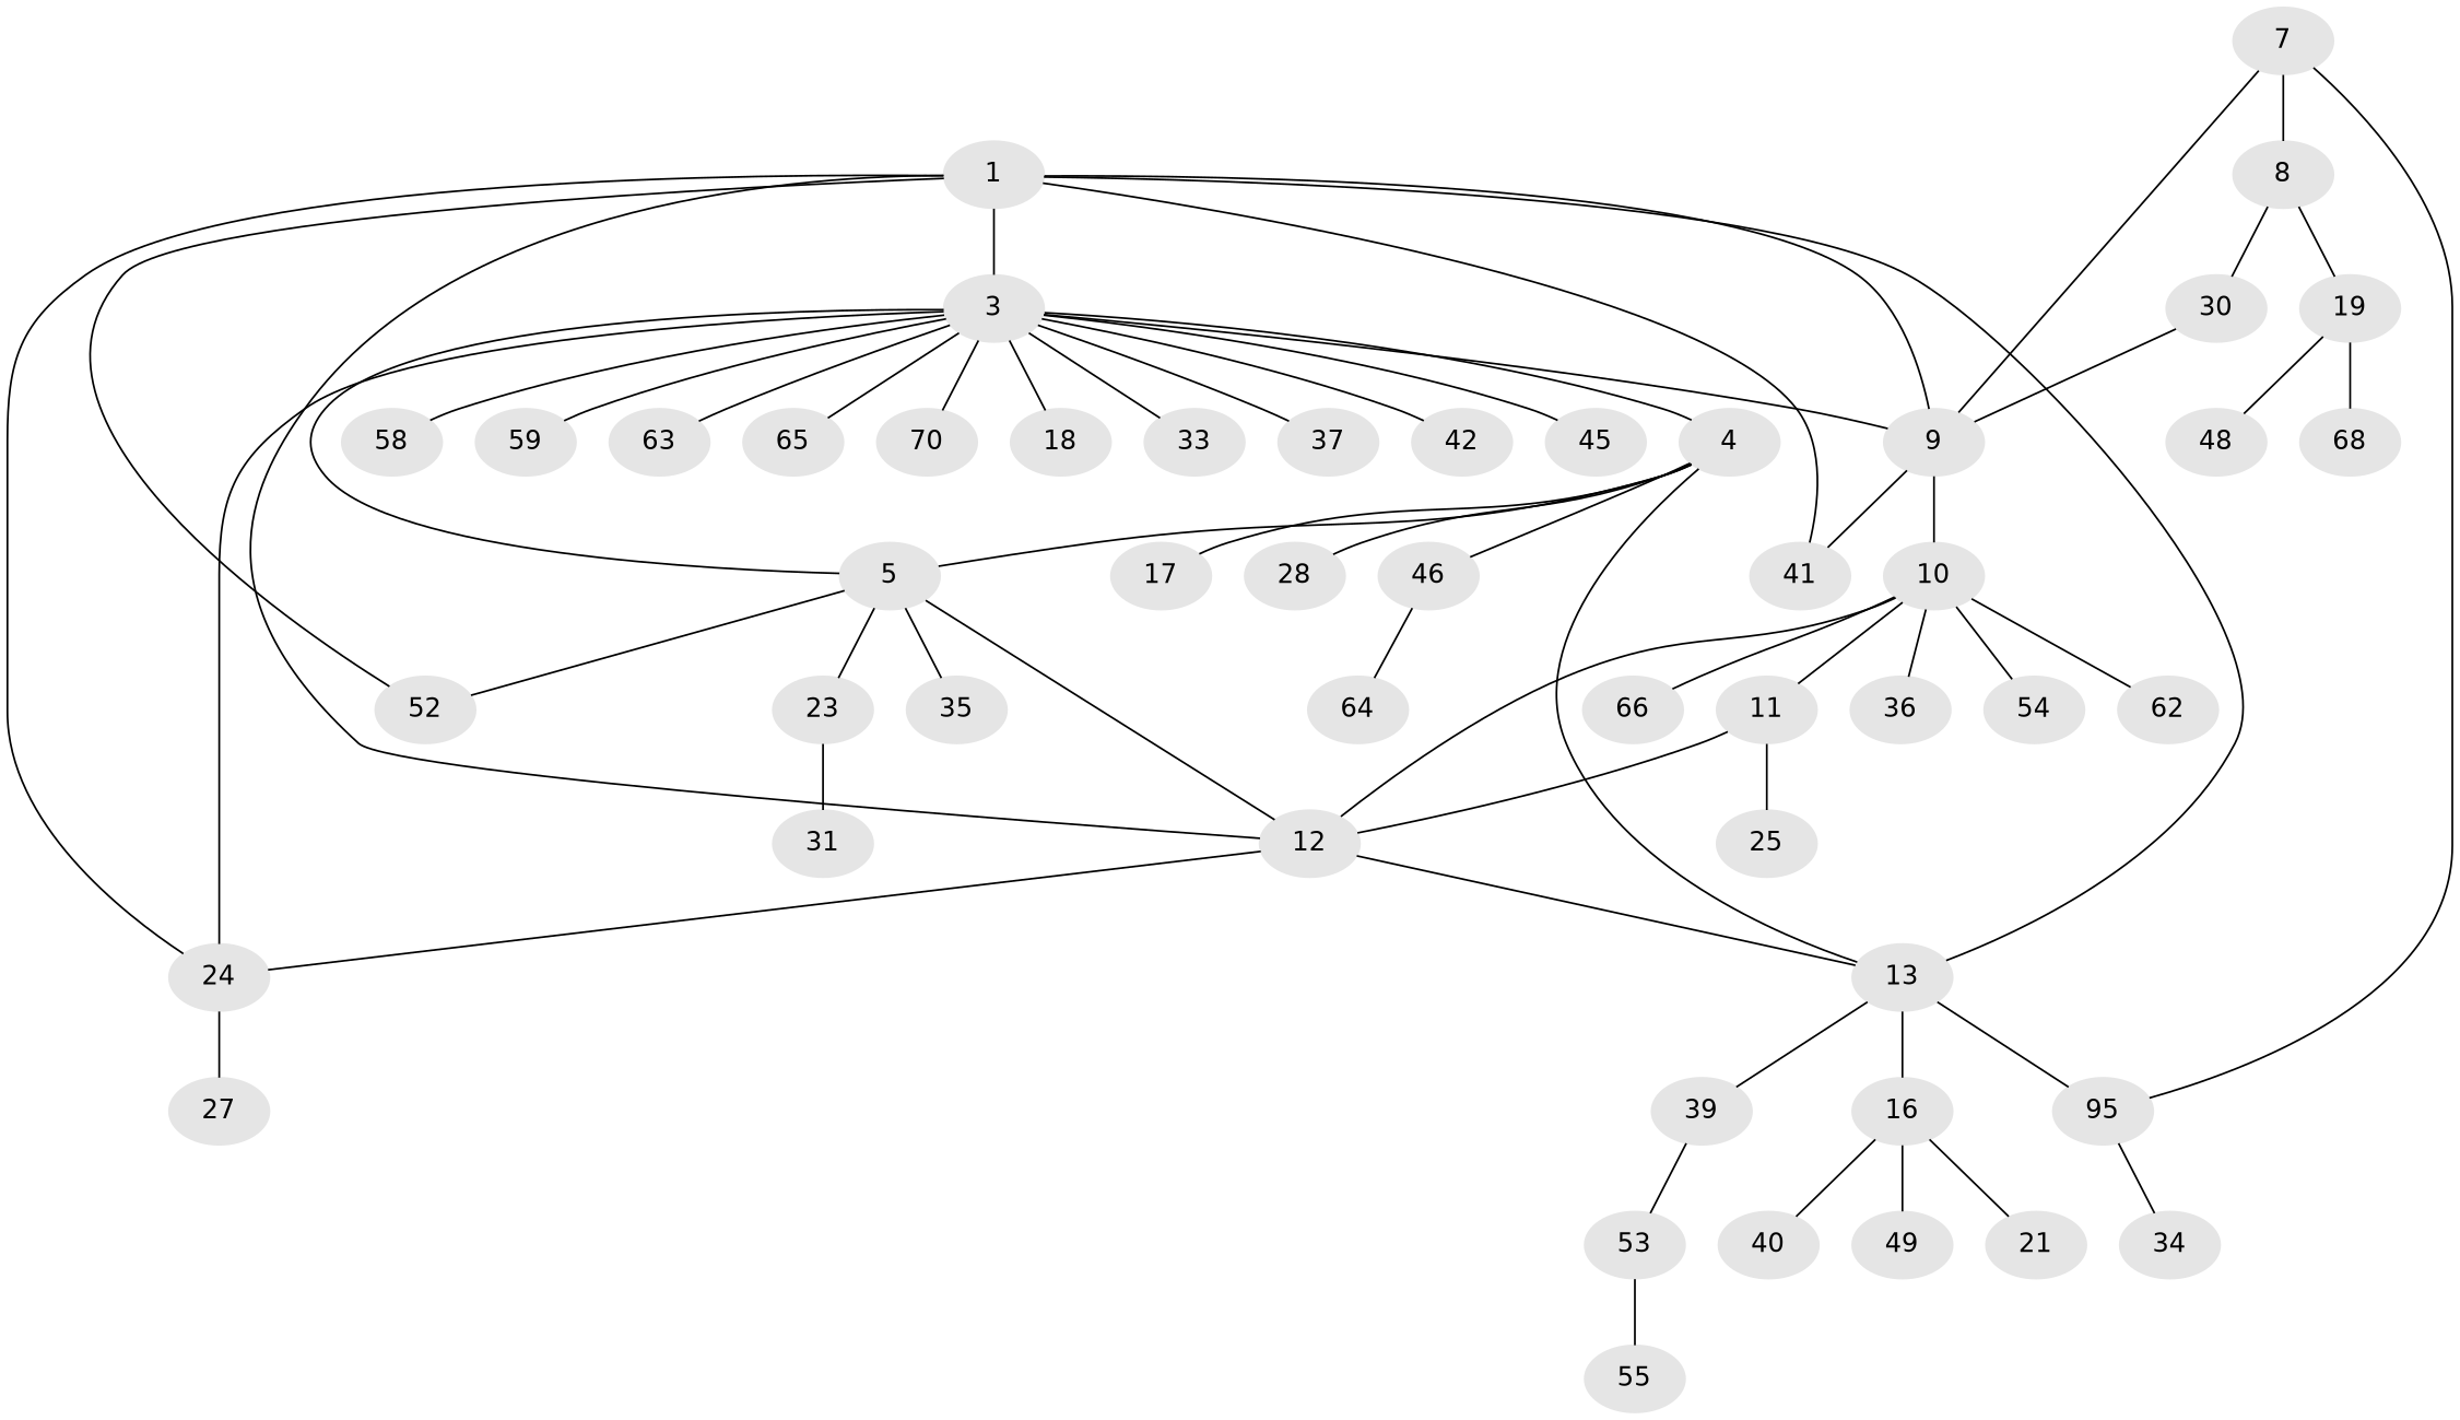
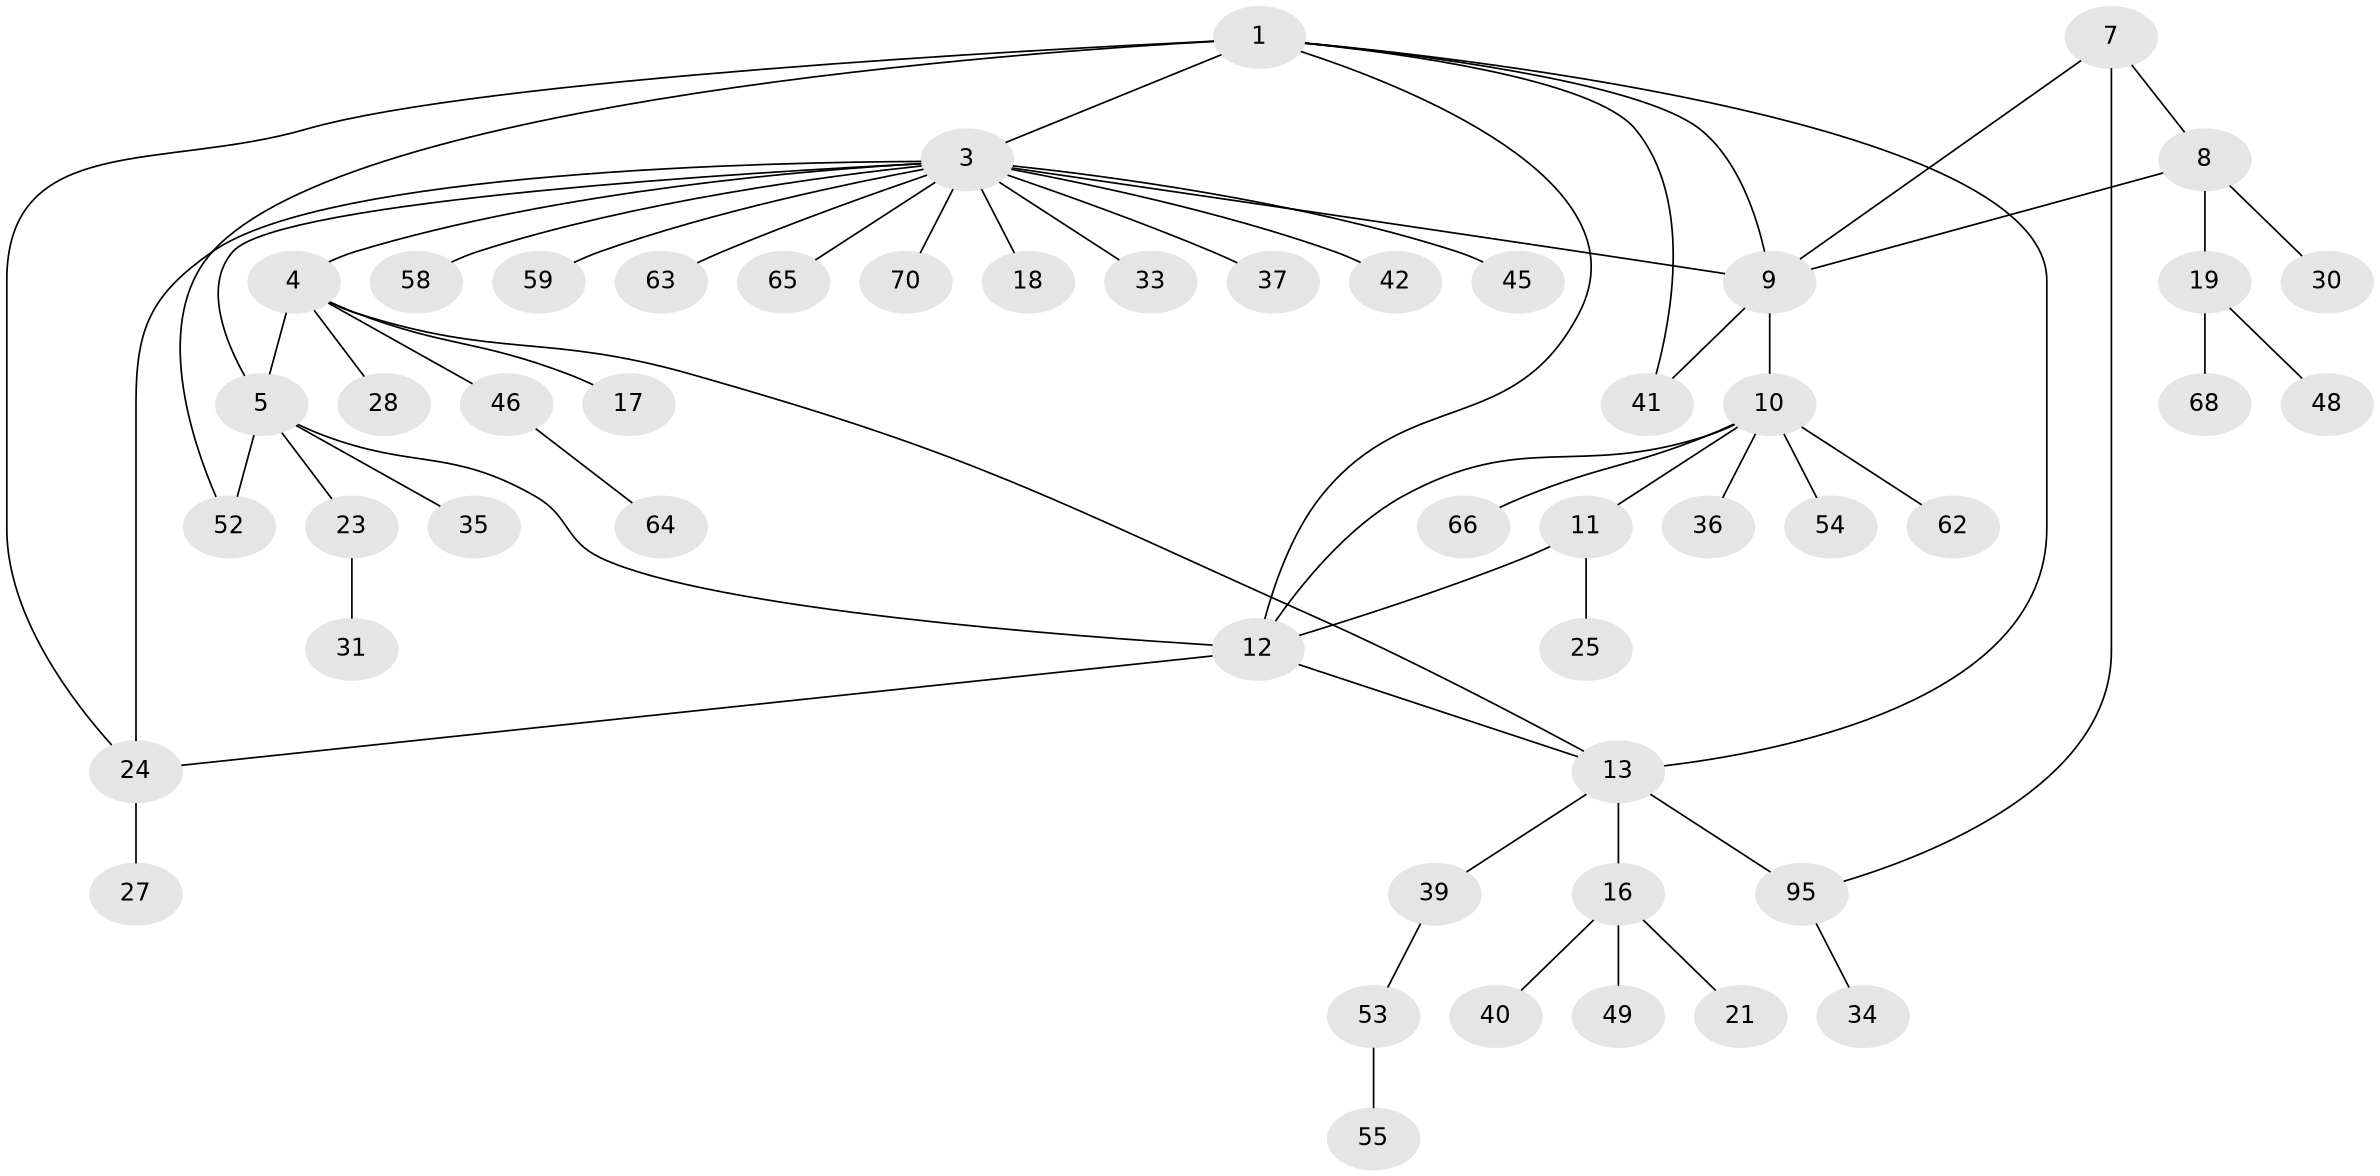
  graph {
    fontname="DejaVu Sans"
    node [color=gray90 fontname="DejaVu Sans" style=filled]
    edge [fontname="DejaVu Sans"]
    1 [super="+2"]
    3 [super="+6"]
    9 [super="+57"]
    12 [super="+22"]
    13 [super="+14"]
    24 [super="+29"]
    41 [super="+51"]
    52
    4 [super="+67"]
    5 [super="+61"]
    18
    33
    37
    42
    45
    58
    59
    63
    65
    70
    10 [super="+60"]
    n22 [label=95 super="+32"]
    16 [super="+44"]
    39
    27
    17
    28 [super="+43"]
    46
    23 [super="+26"]
    35 [super="+50"]
    64
    31 [super="+47"]
    8 [super="+56"]
    19 [super="+38"]
    30
    7
    34
    48 [super="+69"]
    68
    11 [super="+20"]
    36
    54
    62
    66
    25
    21
    40
    49
    53
    55
    1 -- 3 [weight=2]
    1 -- 9
    1 -- 12
    1 -- 13
    1 -- 24
    1 -- 41
    1 -- 52
    3 -- 9
    3 -- 24
    3 -- 4
    3 -- 5
    3 -- 18
    3 -- 33
    3 -- 37
    3 -- 42
    3 -- 45
    3 -- 58
    3 -- 59
    3 -- 63
    3 -- 65
    3 -- 70
    9 -- 41
    9 -- 10
    12 -- 13
    12 -- 24
    13 -- n22 [weight=2]
    13 -- 16
    13 -- 39
    24 -- 27
    4 -- 13
    4 -- 5
    4 -- 17
    4 -- 28
    4 -- 46
    5 -- 12
    5 -- 52
    5 -- 23
    5 -- 35
    10 -- 12
    10 -- 11
    10 -- 36
    10 -- 54
    10 -- 62
    10 -- 66
    n22 -- 34
    16 -- 21
    16 -- 40
    16 -- 49
    39 -- 53
    46 -- 64
    23 -- 31
-   30 -- 9
+   8 -- 9
    8 -- 19
    8 -- 30
    19 -- 48
    19 -- 68
    7 -- 9
    7 -- n22
    7 -- 8
    11 -- 12
    11 -- 25
    53 -- 55
  }
